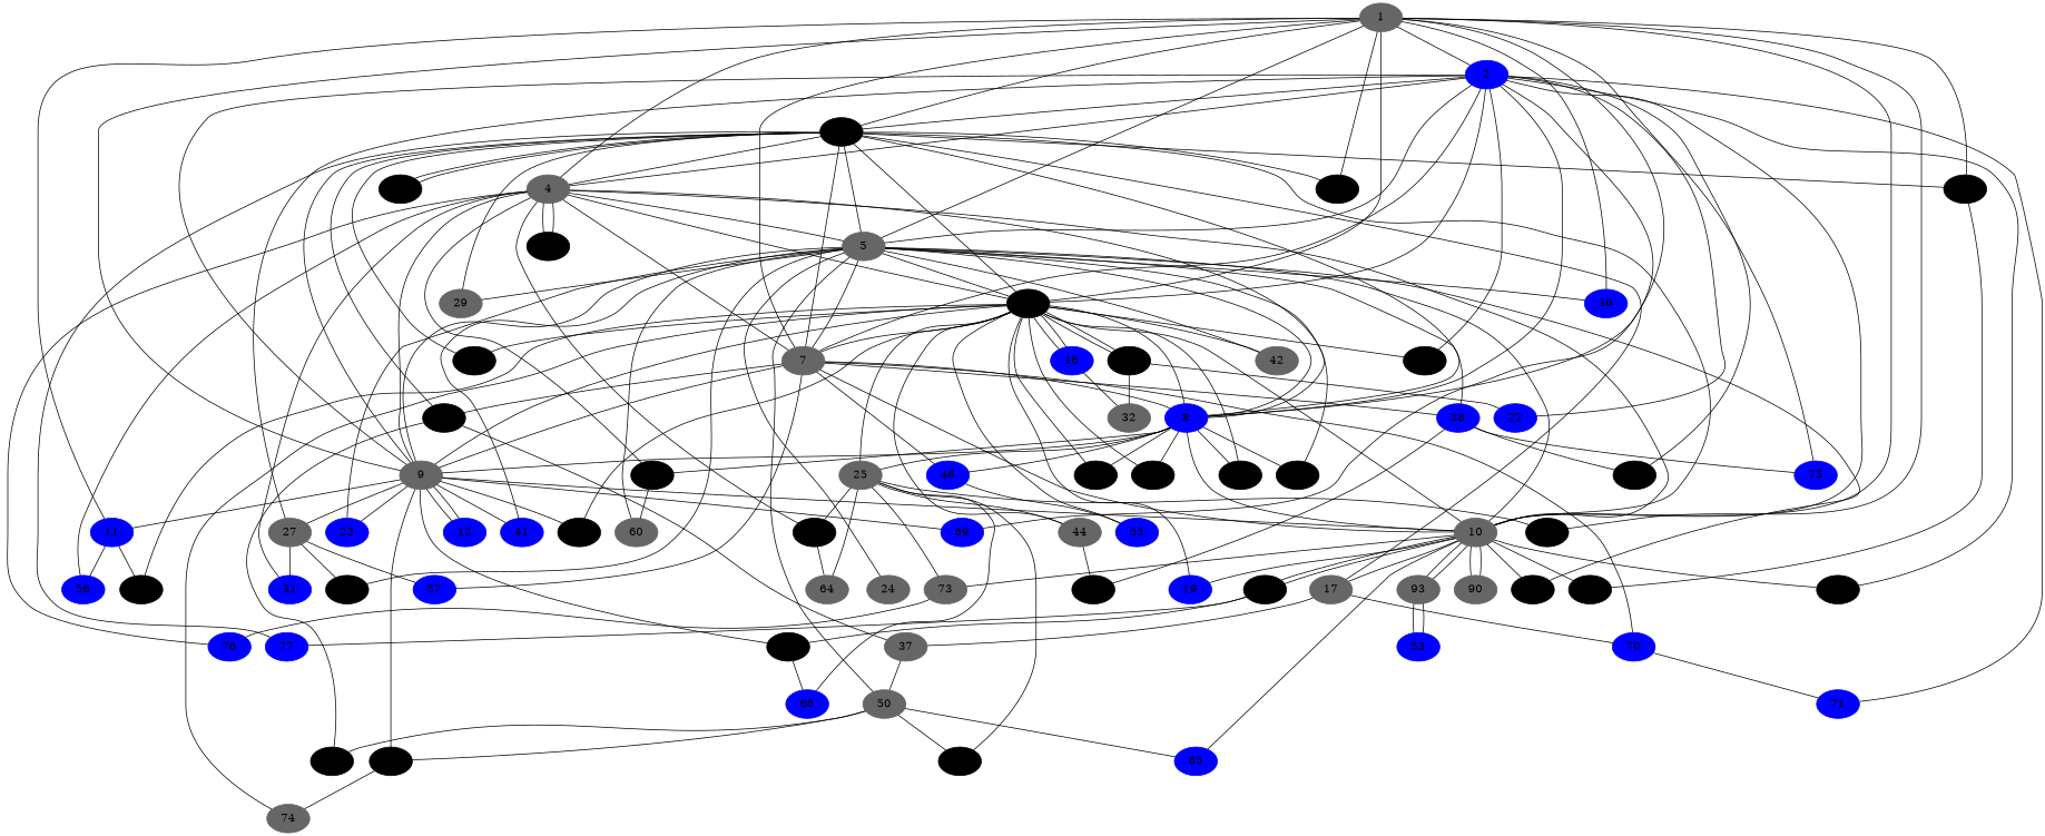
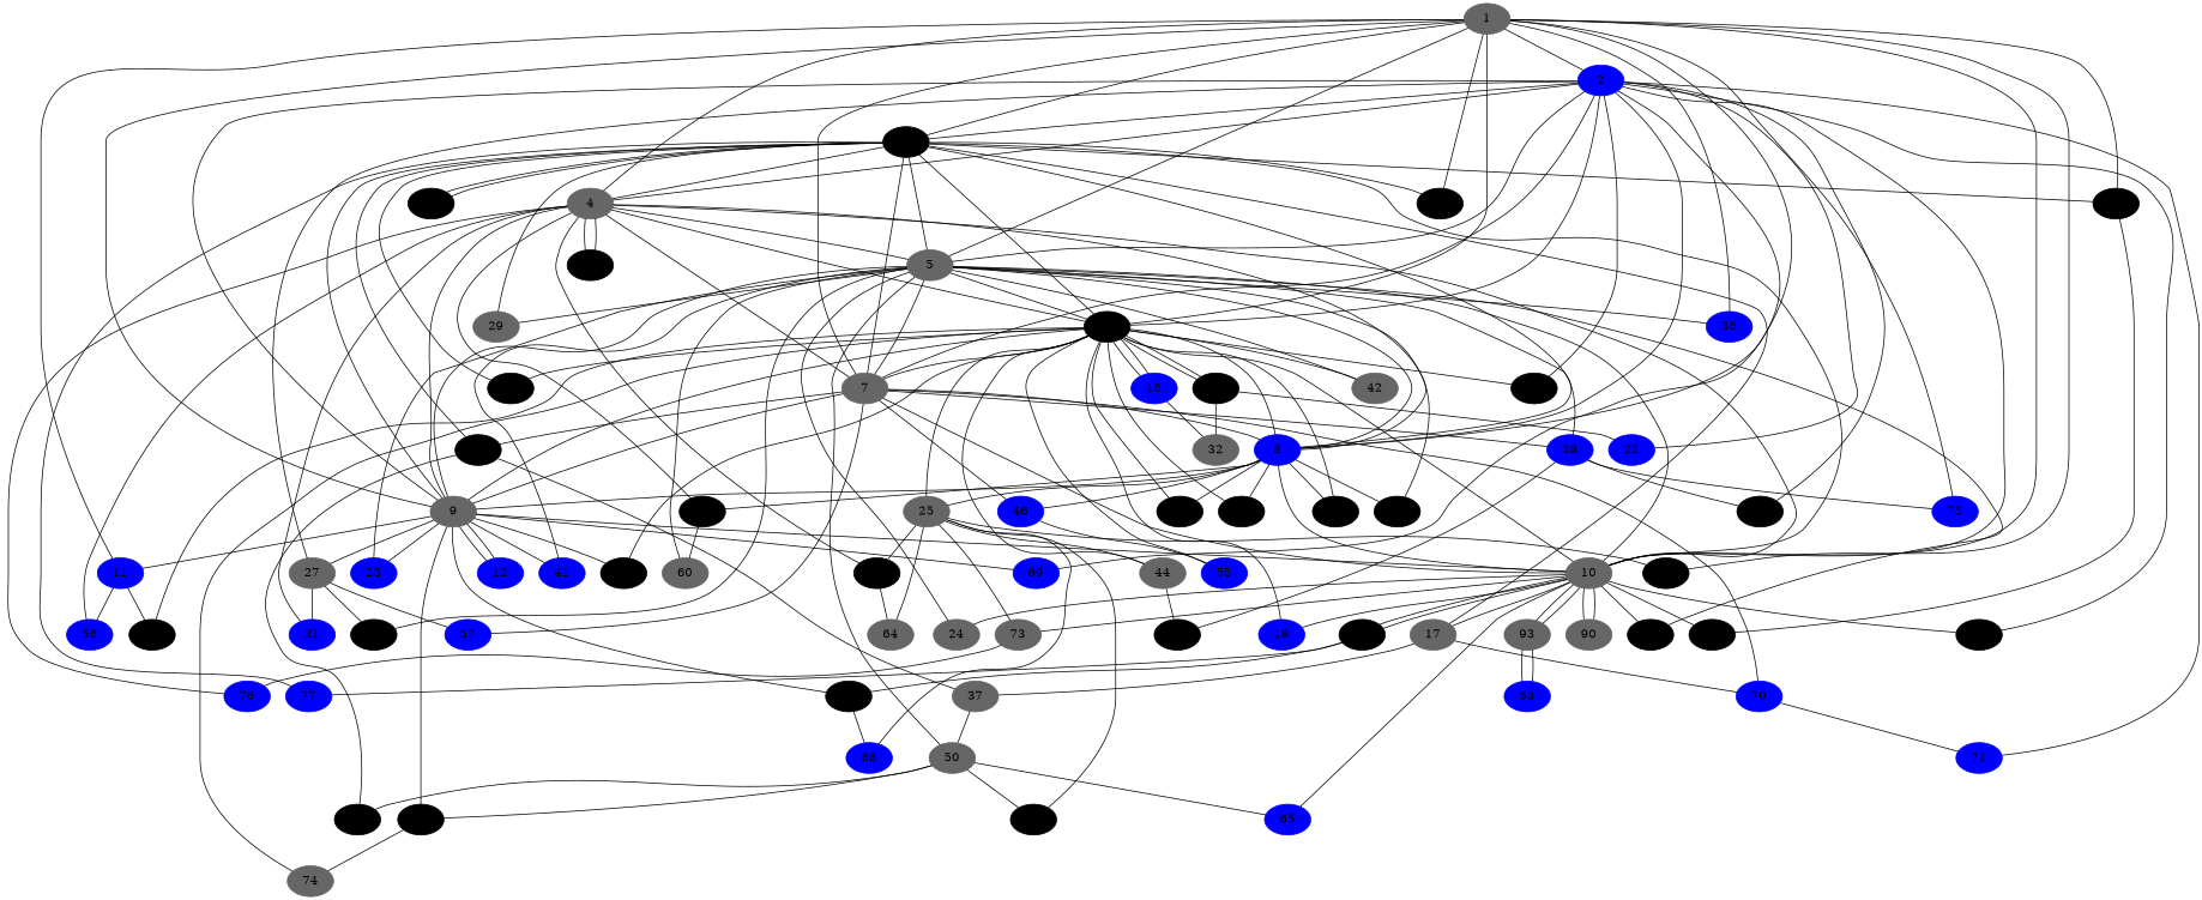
  graph {
    node [color=black style=filled]
    1 [color=gray40]
    2 [color=blue]
    3
    4 [color=gray40]
    5 [color=gray40]
    6
    7 [color=gray40]
    8 [color=blue]
    9 [color=gray40]
    10 [color=gray40]
    11 [color=blue]
    28
    36 [color=blue]
    47
    52
    75 [color=blue]
    22 [color=blue]
    27 [color=gray40]
    39
    59
    61
    69 [color=blue]
    71 [color=blue]
    17 [color=gray40]
    18
    29 [color=gray40]
    30
    49
    77 [color=blue]
    31 [color=blue]
    35
    56 [color=blue]
    58
    63
    76 [color=blue]
    15
    21
    23 [color=blue]
    24 [color=gray40]
    34
    38 [color=blue]
    41 [color=blue]
    42 [color=gray40]
    50 [color=gray40]
    60 [color=gray40]
    13
    14
    16 [color=blue]
    19 [color=blue]
    25 [color=gray40]
    40
    44 [color=gray40]
    51
    55 [color=blue]
    62
    68
    74 [color=gray40]
    46 [color=blue]
    57 [color=blue]
    70 [color=blue]
    12 [color=blue]
    45
    72
    n64 [color=gray40 label=90]
    26
    33
    n67 [color=gray40 label=93]
    65 [color=blue]
    73 [color=gray40]
    37 [color=gray40]
    67
    64 [color=gray40]
    48
    54
    32 [color=gray40]
    66 [color=blue]
    53 [color=blue]
    1 -- 2
    1 -- 3
    1 -- 4
    1 -- 5
    1 -- 6
    1 -- 7
    1 -- 8
    1 -- 9
    1 -- 10
    1 -- 11
    1 -- 28
    1 -- 36
    1 -- 47
    1 -- 52
    1 -- 75
    2 -- 3
    2 -- 4
    2 -- 5
    2 -- 6
    2 -- 7
    2 -- 8
    2 -- 9
    2 -- 10
    2 -- 22
    2 -- 27
    2 -- 39
    2 -- 59
    2 -- 61
    2 -- 69
    2 -- 71
    3 -- 4
    3 -- 5
    3 -- 6
    3 -- 7
    3 -- 8
    3 -- 9
    3 -- 10
    3 -- 28
    3 -- 52
    3 -- 17
    3 -- 18
    3 -- 18
    3 -- 29
    3 -- 30
    3 -- 49
    3 -- 77
    4 -- 5
    4 -- 6
    4 -- 7
    4 -- 8
    4 -- 9
    4 -- 10
    4 -- 31
    4 -- 35
    4 -- 56
    4 -- 58
    4 -- 63
    4 -- 63
    4 -- 76
    5 -- 6
    5 -- 7
    5 -- 8
    5 -- 9
    5 -- 10
    5 -- 36
    5 -- 29
    5 -- 15
    5 -- 21
    5 -- 23
    5 -- 24
    5 -- 34
    5 -- 38
    5 -- 41
    5 -- 42
    5 -- 50
    5 -- 60
    6 -- 7
    6 -- 8
    6 -- 9
    6 -- 10
    6 -- 39
    6 -- 49
    6 -- 42
    6 -- 13
    6 -- 14
    6 -- 14
    6 -- 16
    6 -- 16
    6 -- 19
    6 -- 25
    6 -- 40
    6 -- 44
    6 -- 51
    6 -- 55
    6 -- 62
    6 -- 68
    6 -- 74
    7 -- 8
    7 -- 9
    7 -- 10
    7 -- 30
    7 -- 38
    7 -- 46
    7 -- 57
    7 -- 70
    8 -- 9
    8 -- 10
    8 -- 58
    8 -- 15
    8 -- 25
    8 -- 40
    8 -- 51
    8 -- 68
    8 -- 46
    9 -- 10
    9 -- 11
    9 -- 27
    9 -- 69
    9 -- 23
    9 -- 41
    9 -- 62
    9 -- 12
    9 -- 12
    9 -- 45
    9 -- 72
    10 -- 61
    10 -- 17
    10 -- 21
+   10 -- 24
    10 -- 19
    10 -- n64
    10 -- n64
    10 -- 26
    10 -- 26
    10 -- 33
    10 -- n67
    10 -- n67
    10 -- 65
    10 -- 73
    11 -- 56
    11 -- 13
    28 -- 33
    27 -- 31
    27 -- 34
    27 -- 57
    17 -- 70
    17 -- 37
    30 -- 37
    30 -- 67
    35 -- 64
    58 -- 60
    38 -- 75
    38 -- 59
    38 -- 48
    50 -- 72
    50 -- 65
    50 -- 67
    50 -- 54
    14 -- 22
    14 -- 32
    16 -- 32
    25 -- 47
    25 -- 35
    25 -- 44
    25 -- 73
    25 -- 64
    25 -- 54
    25 -- 66
    44 -- 48
    46 -- 55
    70 -- 71
    45 -- 66
    72 -- 74
    26 -- 77
    26 -- 45
    n67 -- 53
    n67 -- 53
    73 -- 76
    37 -- 50
  }
